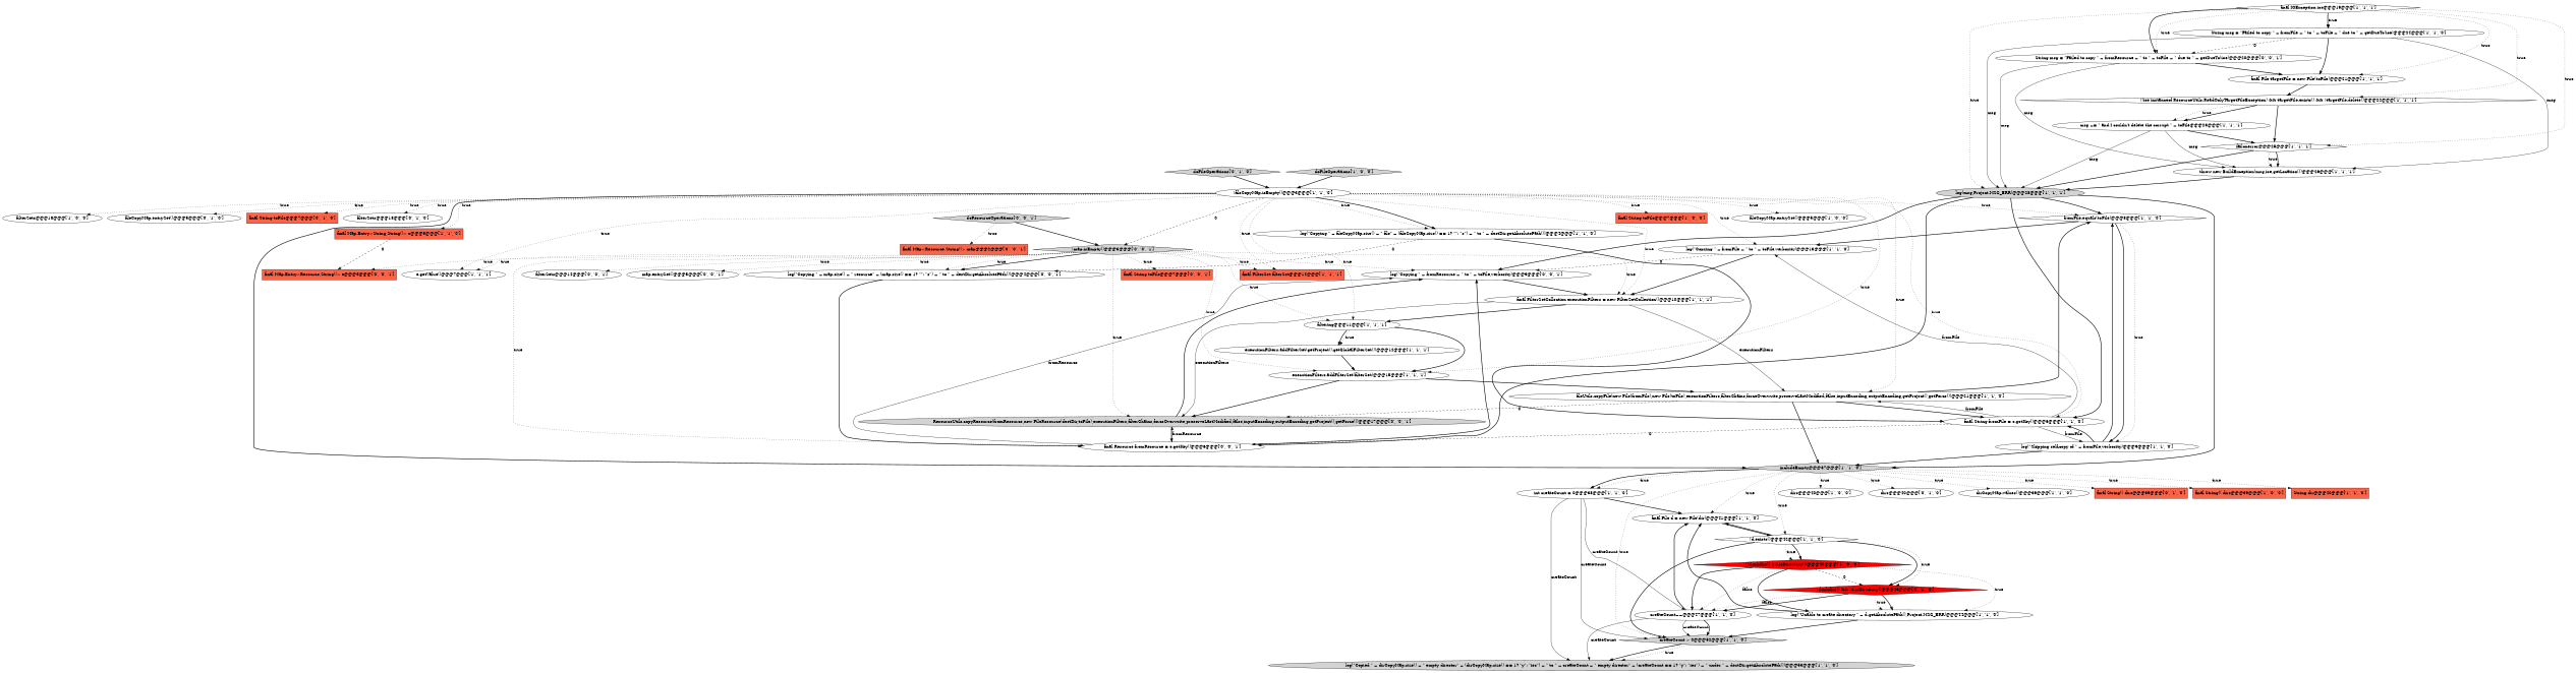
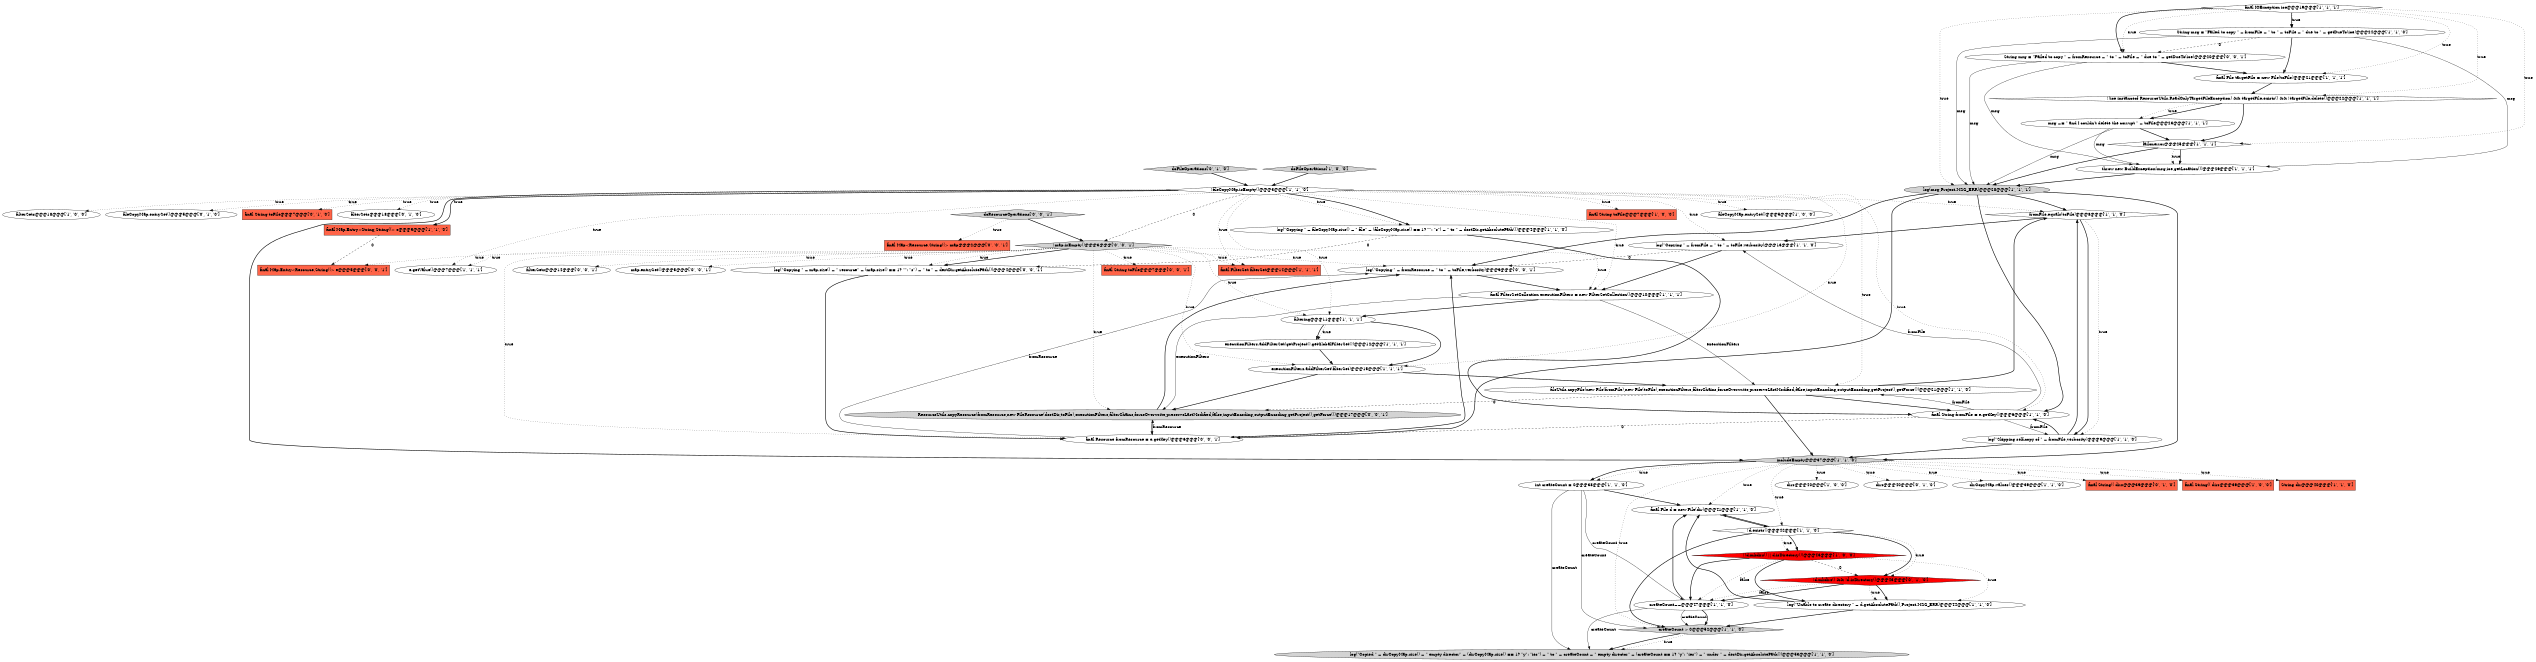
  digraph {
    node [fillcolor=white shape=ellipse style=filled]
    edge [style=bold]
    n1 [fillcolor=tomato label="final String toFile@@@7@@@['1', '0', '0']" shape=box]
    n2 [label="!(ioe instanceof ResourceUtils.ReadOnlyTargetFileException) && targetFile.exists() && !targetFile.delete()@@@22@@@['1', '1', '1']" shape=diamond]
    n3 [label="failonerror@@@25@@@['1', '1', '1']" shape=diamond]
    n4 [label="msg += \" and I couldn't delete the corrupt \" + toFile@@@23@@@['1', '1', '1']"]
    n5 [label="throw new BuildException(msg,ioe,getLocation())@@@26@@@['1', '1', '1']"]
    n6 [fillcolor=lightgray label="log(msg,Project.MSG_ERR)@@@28@@@['1', '1', '1']"]
    n7 [fillcolor=red label="!d.mkdirs() && !d.isDirectory()@@@43@@@['0', '1', '0']" shape=diamond]
    n8 [label="log(\"Unable to create directory \" + d.getAbsolutePath(),Project.MSG_ERR)@@@44@@@['1', '1', '0']"]
    n9 [label="createCount++@@@47@@@['1', '1', '0']"]
    n10 [label="final File d = new File(dir)@@@41@@@['1', '1', '0']"]
    n11 [fillcolor=lightgray label="createCount > 0@@@52@@@['1', '1', '0']" shape=diamond]
    n12 [fillcolor=lightgray label="log(\"Copied \" + dirCopyMap.size() + \" empty director\" + (dirCopyMap.size() == 1? \"y\": \"ies\") + \" to \" + createCount + \" empty director\" + (createCount == 1? \"y\": \"ies\") + \" under \" + destDir.getAbsolutePath())@@@53@@@['1', '1', '0']"]
    n13 [label="e.getValue()@@@7@@@['1', '1', '1']"]
    n14 [label="fileCopyMap.entrySet()@@@5@@@['1', '0', '0']"]
    n15 [label="int createCount = 0@@@38@@@['1', '1', '0']"]
    n16 [label="!d.exists()@@@42@@@['1', '1', '0']" shape=diamond]
    n17 [fillcolor=tomato label="final Map.Entry<String,String((> e@@@5@@@['1', '1', '0']" shape=box]
    n18 [fillcolor=tomato label="final Map.Entry<Resource,String((> e@@@5@@@['0', '0', '1']" shape=box]
    n19 [fillcolor=red label="!(d.mkdirs() || d.isDirectory())@@@43@@@['1', '0', '0']" shape=diamond]
    n20 [label="String msg = \"Failed to copy \" + fromResource + \" to \" + toFile + \" due to \" + getDueTo(ioe)@@@20@@@['0', '0', '1']"]
    n21 [label="final File targetFile = new File(toFile)@@@21@@@['1', '1', '1']"]
    n22 [label="fromFile.equals(toFile)@@@8@@@['1', '1', '0']" shape=diamond]
    n23 [label="final Resource fromResource = e.getKey()@@@6@@@['0', '0', '1']"]
    n24 [label="log(\"Copying \" + fromResource + \" to \" + toFile,verbosity)@@@9@@@['0', '0', '1']"]
    n25 [fillcolor=lightgray label="includeEmpty@@@37@@@['1', '1', '0']" shape=diamond]
    n26 [label="final String fromFile = e.getKey()@@@6@@@['1', '1', '0']"]
    n27 [label="log(\"Copying \" + fromFile + \" to \" + toFile,verbosity)@@@13@@@['1', '1', '0']"]
    n28 [label="log(\"Skipping self-copy of \" + fromFile,verbosity)@@@9@@@['1', '1', '0']"]
    n29 [label="final FilterSetCollection executionFilters = new FilterSetCollection()@@@10@@@['1', '1', '1']"]
    n30 [fillcolor=lightgray label="ResourceUtils.copyResource(fromResource,new FileResource(destDir,toFile),executionFilters,filterChains,forceOverwrite,preserveLastModified,false,inputEncoding,outputEncoding,getProject(),getForce())@@@17@@@['0', '0', '1']"]
    n31 [label="fileUtils.copyFile(new File(fromFile),new File(toFile),executionFilters,filterChains,forceOverwrite,preserveLastModified,false,inputEncoding,outputEncoding,getProject(),getForce())@@@21@@@['1', '1', '0']"]
    n32 [label="filtering@@@11@@@['1', '1', '1']"]
    n33 [label="executionFilters.addFilterSet(filterSet)@@@15@@@['1', '1', '1']"]
    n34 [label="executionFilters.addFilterSet(getProject().getGlobalFilterSet())@@@12@@@['1', '1', '1']"]
    n35 [label="dirs@@@40@@@['1', '0', '0']"]
    n36 [label="dirs@@@40@@@['0', '1', '0']"]
    n37 [label="dirCopyMap.values()@@@39@@@['1', '1', '0']"]
    n38 [fillcolor=tomato label="final String(( dirs@@@39@@@['0', '1', '0']" shape=box]
    n39 [fillcolor=tomato label="final String(( dirs@@@39@@@['1', '0', '0']" shape=box]
    n40 [fillcolor=tomato label="String dir@@@40@@@['1', '1', '0']" shape=box]
    n41 [label="filterSets@@@14@@@['0', '0', '1']"]
-   n42 [label="!fileCopyMap.isEmpty()@@@3@@@['1', '1', '0']"]
+   n42 [label="!fileCopyMap.isEmpty()@@@3@@@['1', '1', '0']" shape=diamond]
    n43 [label="log(\"Copying \" + fileCopyMap.size() + \" file\" + (fileCopyMap.size() == 1? \"\": \"s\") + \" to \" + destDir.getAbsolutePath())@@@4@@@['1', '1', '0']"]
    n44 [label="filterSets@@@18@@@['1', '0', '0']"]
    n45 [fillcolor=tomato label="final FilterSet filterSet@@@14@@@['1', '1', '1']" shape=box]
    n46 [label="fileCopyMap.entrySet()@@@5@@@['0', '1', '0']"]
    n47 [fillcolor=tomato label="final String toFile@@@7@@@['0', '1', '0']" shape=box]
    n48 [label="filterSets@@@18@@@['0', '1', '0']"]
    n49 [fillcolor=lightgray label="!map.isEmpty()@@@3@@@['0', '0', '1']" shape=diamond]
    n50 [label="log(\"Copying \" + map.size() + \" resource\" + (map.size() == 1? \"\": \"s\") + \" to \" + destDir.getAbsolutePath())@@@4@@@['0', '0', '1']"]
    n51 [label="map.entrySet()@@@5@@@['0', '0', '1']"]
    n52 [fillcolor=tomato label="final String toFile@@@7@@@['0', '0', '1']" shape=box]
    n53 [fillcolor=tomato label="final Map<Resource,String((> map@@@2@@@['0', '0', '1']" shape=box]
    n54 [fillcolor=lightgray label="doFileOperations['0', '1', '0']" shape=diamond]
    n55 [fillcolor=lightgray label="doFileOperations['1', '0', '0']" shape=diamond]
    n56 [label="final IOException ioe@@@19@@@['1', '1', '1']" shape=diamond]
    n57 [label="String msg = \"Failed to copy \" + fromFile + \" to \" + toFile + \" due to \" + getDueTo(ioe)@@@24@@@['1', '1', '0']"]
    n58 [fillcolor=lightgray label="doResourceOperations['0', '0', '1']" shape=diamond]
    n2 -> n3
    n2 -> n4
    n2 -> n4 [label=true style=dotted]
    n3 -> n5 [label=true style=dotted]
    n3 -> n5
    n3 -> n6
    n4 -> n3
    n4 -> n5 [label=msg style=solid]
    n4 -> n6 [label=msg style=solid]
    n5 -> n6
    n6 -> n22
    n6 -> n23
    n6 -> n24
    n6 -> n25
    n6 -> n26
    n7 -> n8
    n7 -> n8 [label=true style=dotted]
    n7 -> n9
    n7 -> n9 [label=false style=dotted]
    n8 -> n10
    n8 -> n11
    n9 -> n10
    n9 -> n11 [label=createCount style=solid]
    n9 -> n11
    n9 -> n12 [label=createCount style=solid]
    n10 -> n16
    n11 -> n12 [label=true style=dotted]
    n11 -> n12
    n15 -> n9 [label=createCount style=solid]
    n15 -> n10
    n15 -> n11 [label=createCount style=solid]
    n15 -> n12 [label=createCount style=solid]
    n16 -> n7
    n16 -> n7 [label=true style=dotted]
    n16 -> n10
    n16 -> n11
    n16 -> n19
    n16 -> n19 [label=true style=dotted]
    n17 -> n18 [label=0 style=dashed]
    n19 -> n7 [label=0 style=dashed]
    n19 -> n8 [label=true style=dotted]
    n19 -> n8
    n19 -> n9
    n19 -> n9 [label=false style=dotted]
    n20 -> n5 [label=msg style=solid]
    n20 -> n6 [label=msg style=solid]
    n20 -> n21
    n21 -> n2
    n22 -> n27
    n22 -> n28
    n22 -> n28 [label=true style=dotted]
    n23 -> n24
    n23 -> n24 [label=fromResource style=solid]
    n23 -> n30 [label=fromResource style=solid]
    n24 -> n29
    n25 -> n10 [label=true style=dotted]
    n25 -> n11 [label=true style=dotted]
    n25 -> n15 [label=true style=dotted]
    n25 -> n15
    n25 -> n16 [label=true style=dotted]
    n25 -> n35 [label=true style=dotted]
    n25 -> n36 [label=true style=dotted]
    n25 -> n37 [label=true style=dotted]
    n25 -> n38 [label=true style=dotted]
    n25 -> n39 [label=true style=dotted]
    n25 -> n40 [label=true style=dotted]
    n26 -> n23 [label=0 style=dashed]
    n26 -> n27 [label=fromFile style=solid]
    n26 -> n28 [label=fromFile style=solid]
    n26 -> n31 [label=fromFile style=solid]
    n27 -> n24 [label=0 style=dashed]
    n27 -> n29
    n28 -> n22
    n28 -> n25
    n28 -> n26
    n29 -> n30 [label=executionFilters style=solid]
    n29 -> n31 [label=executionFilters style=solid]
    n29 -> n32
    n30 -> n23
    n30 -> n24
    n31 -> n22
    n31 -> n25
    n31 -> n26
    n31 -> n30 [label=0 style=dashed]
    n32 -> n33
    n32 -> n34
    n32 -> n34 [label=true style=dotted]
    n33 -> n30
    n33 -> n31
    n34 -> n33
    n42 -> n1 [label=true style=dotted]
    n42 -> n13 [label=true style=dotted]
    n42 -> n14 [label=true style=dotted]
-   n42 -> n17 [label=true style=dotted]
+   n42 -> n17 [label=true]
    n42 -> n22 [label=true style=dotted]
    n42 -> n25
    n42 -> n26 [label=true style=dotted]
    n42 -> n27 [label=true style=dotted]
    n42 -> n29 [label=true style=dotted]
    n42 -> n31 [label=true style=dotted]
    n42 -> n32 [label=true style=dotted]
    n42 -> n33 [label=true style=dotted]
    n42 -> n43 [label=true style=dotted]
    n42 -> n43
    n42 -> n44 [label=true style=dotted]
    n42 -> n45 [label=true style=dotted]
    n42 -> n46 [label=true style=dotted]
    n42 -> n47 [label=true style=dotted]
    n42 -> n48 [label=true style=dotted]
    n42 -> n49 [label=0 style=dashed]
    n43 -> n26
    n43 -> n50 [label=0 style=dashed]
    n49 -> n13 [label=true style=dotted]
    n49 -> n18 [label=true style=dotted]
    n49 -> n23 [label=true style=dotted]
    n49 -> n24 [label=true style=dotted]
    n49 -> n29 [label=true style=dotted]
    n49 -> n30 [label=true style=dotted]
    n49 -> n32 [label=true style=dotted]
    n49 -> n33 [label=true style=dotted]
    n49 -> n41 [label=true style=dotted]
    n49 -> n45 [label=true style=dotted]
    n49 -> n50
    n49 -> n50 [label=true style=dotted]
    n49 -> n51 [label=true style=dotted]
    n49 -> n52 [label=true style=dotted]
    n50 -> n23
    n54 -> n42
    n55 -> n42
    n56 -> n2 [label=true style=dotted]
    n56 -> n3 [label=true style=dotted]
    n56 -> n6 [label=true style=dotted]
    n56 -> n20
    n56 -> n20 [label=true style=dotted]
    n56 -> n21 [label=true style=dotted]
    n56 -> n57 [label=true style=dotted]
    n56 -> n57
    n57 -> n5 [label=msg style=solid]
    n57 -> n6 [label=msg style=solid]
    n57 -> n20 [label=0 style=dashed]
    n57 -> n21
    n58 -> n49
    n58 -> n53 [label=true style=dotted]
  }
